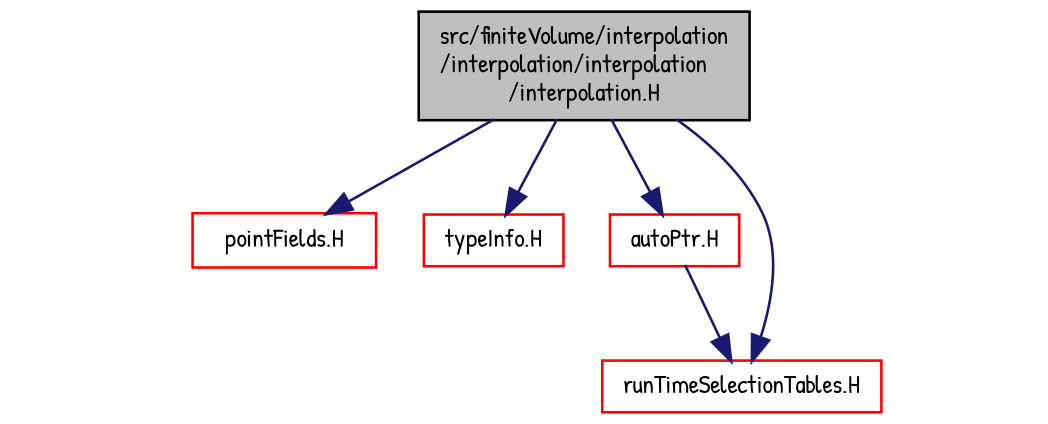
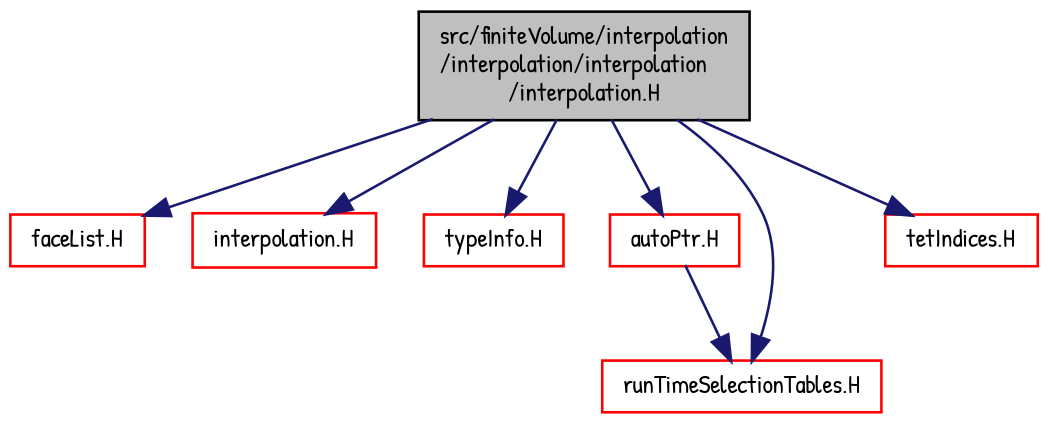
  digraph {
    fontname="Patrick Hand"
    node [color=red fontname="Patrick Hand" fontsize=10 shape=record]
    edge [color=midnightblue fontname="Patrick Hand" fontsize=10 labelfontname=Helvetica labelfontsize=10 style=solid]
    n1 [color=black fillcolor=grey75 fontcolor=black height=0.2 label="src/finiteVolume/interpolation\l/interpolation/interpolation\l/interpolation.H" style=filled width=0.4]
-   n3 [height=0.2 label="pointFields.H" width=0.4]
+   n2 [height=0.2 label="faceList.H" width=0.4]
+   n3 [height=0.2 label="interpolation.H" width=0.4]
    n4 [height=0.2 label="typeInfo.H" width=0.4]
    n5 [height=0.2 label="autoPtr.H" width=0.4]
    n6 [height=0.2 label="runTimeSelectionTables.H" width=0.4]
+   n7 [height=0.2 label="tetIndices.H" width=0.4]
+   n1 -> n2
    n1 -> n3
    n1 -> n4
    n1 -> n5
    n1 -> n6
+   n1 -> n7
    n5 -> n6
  }
